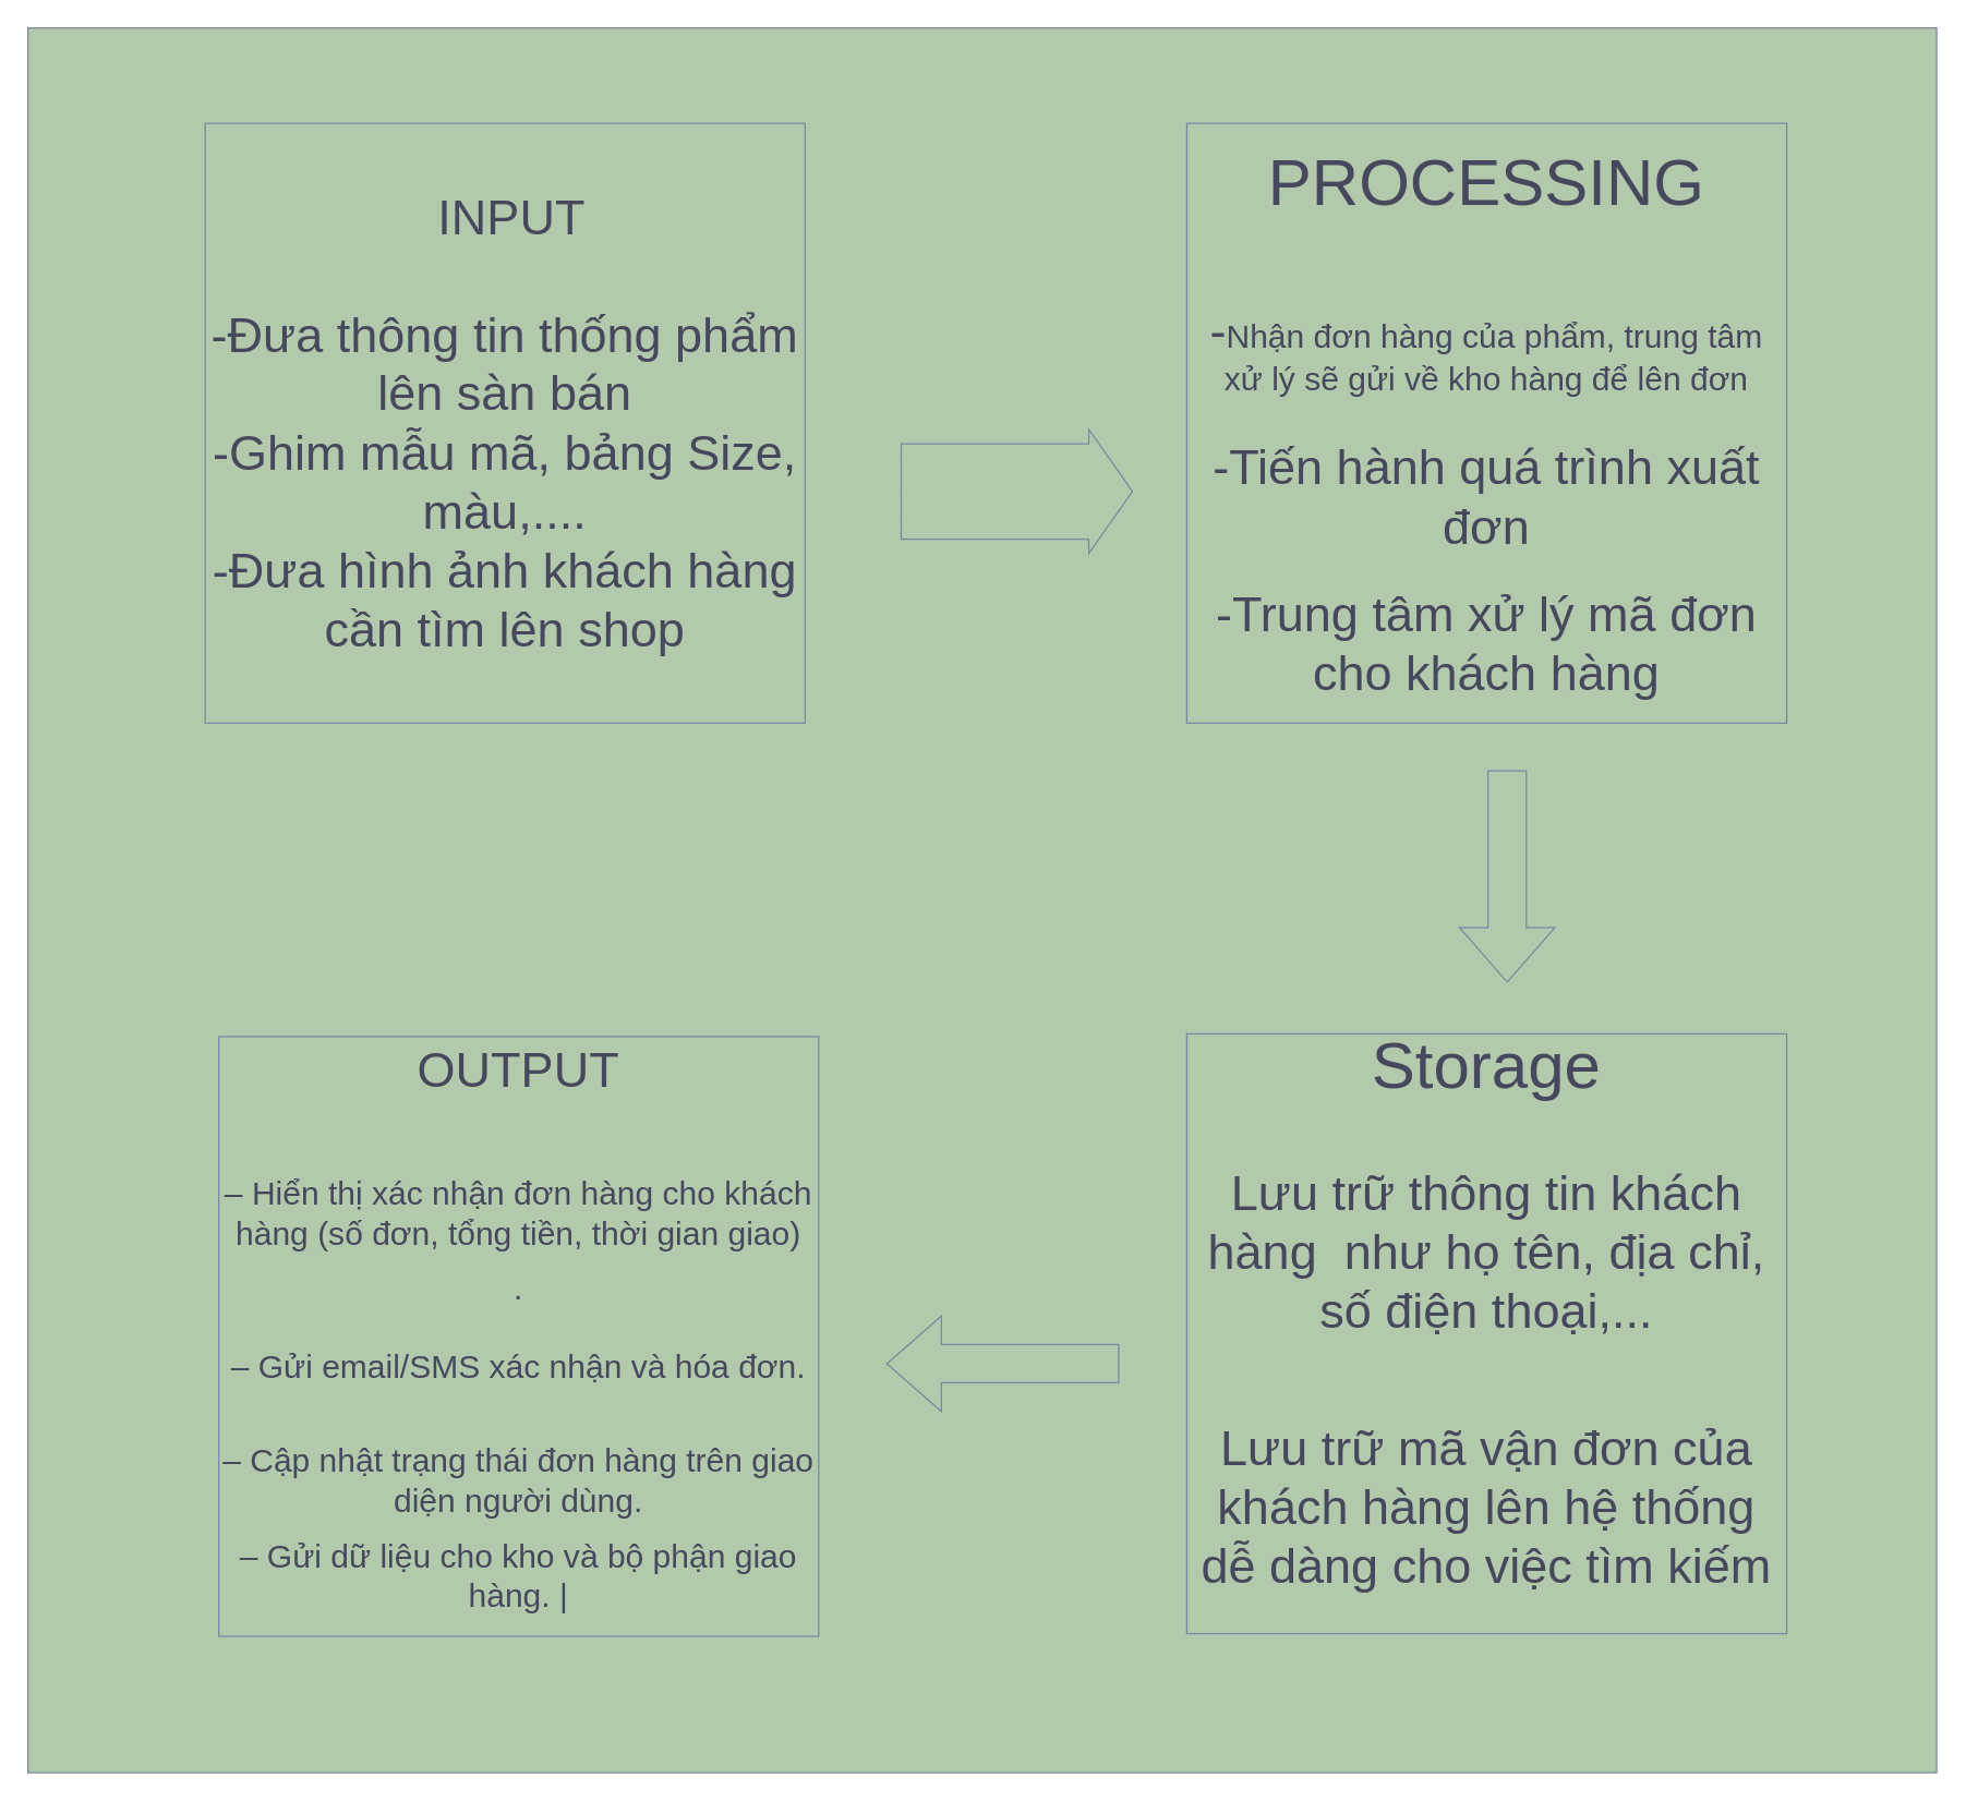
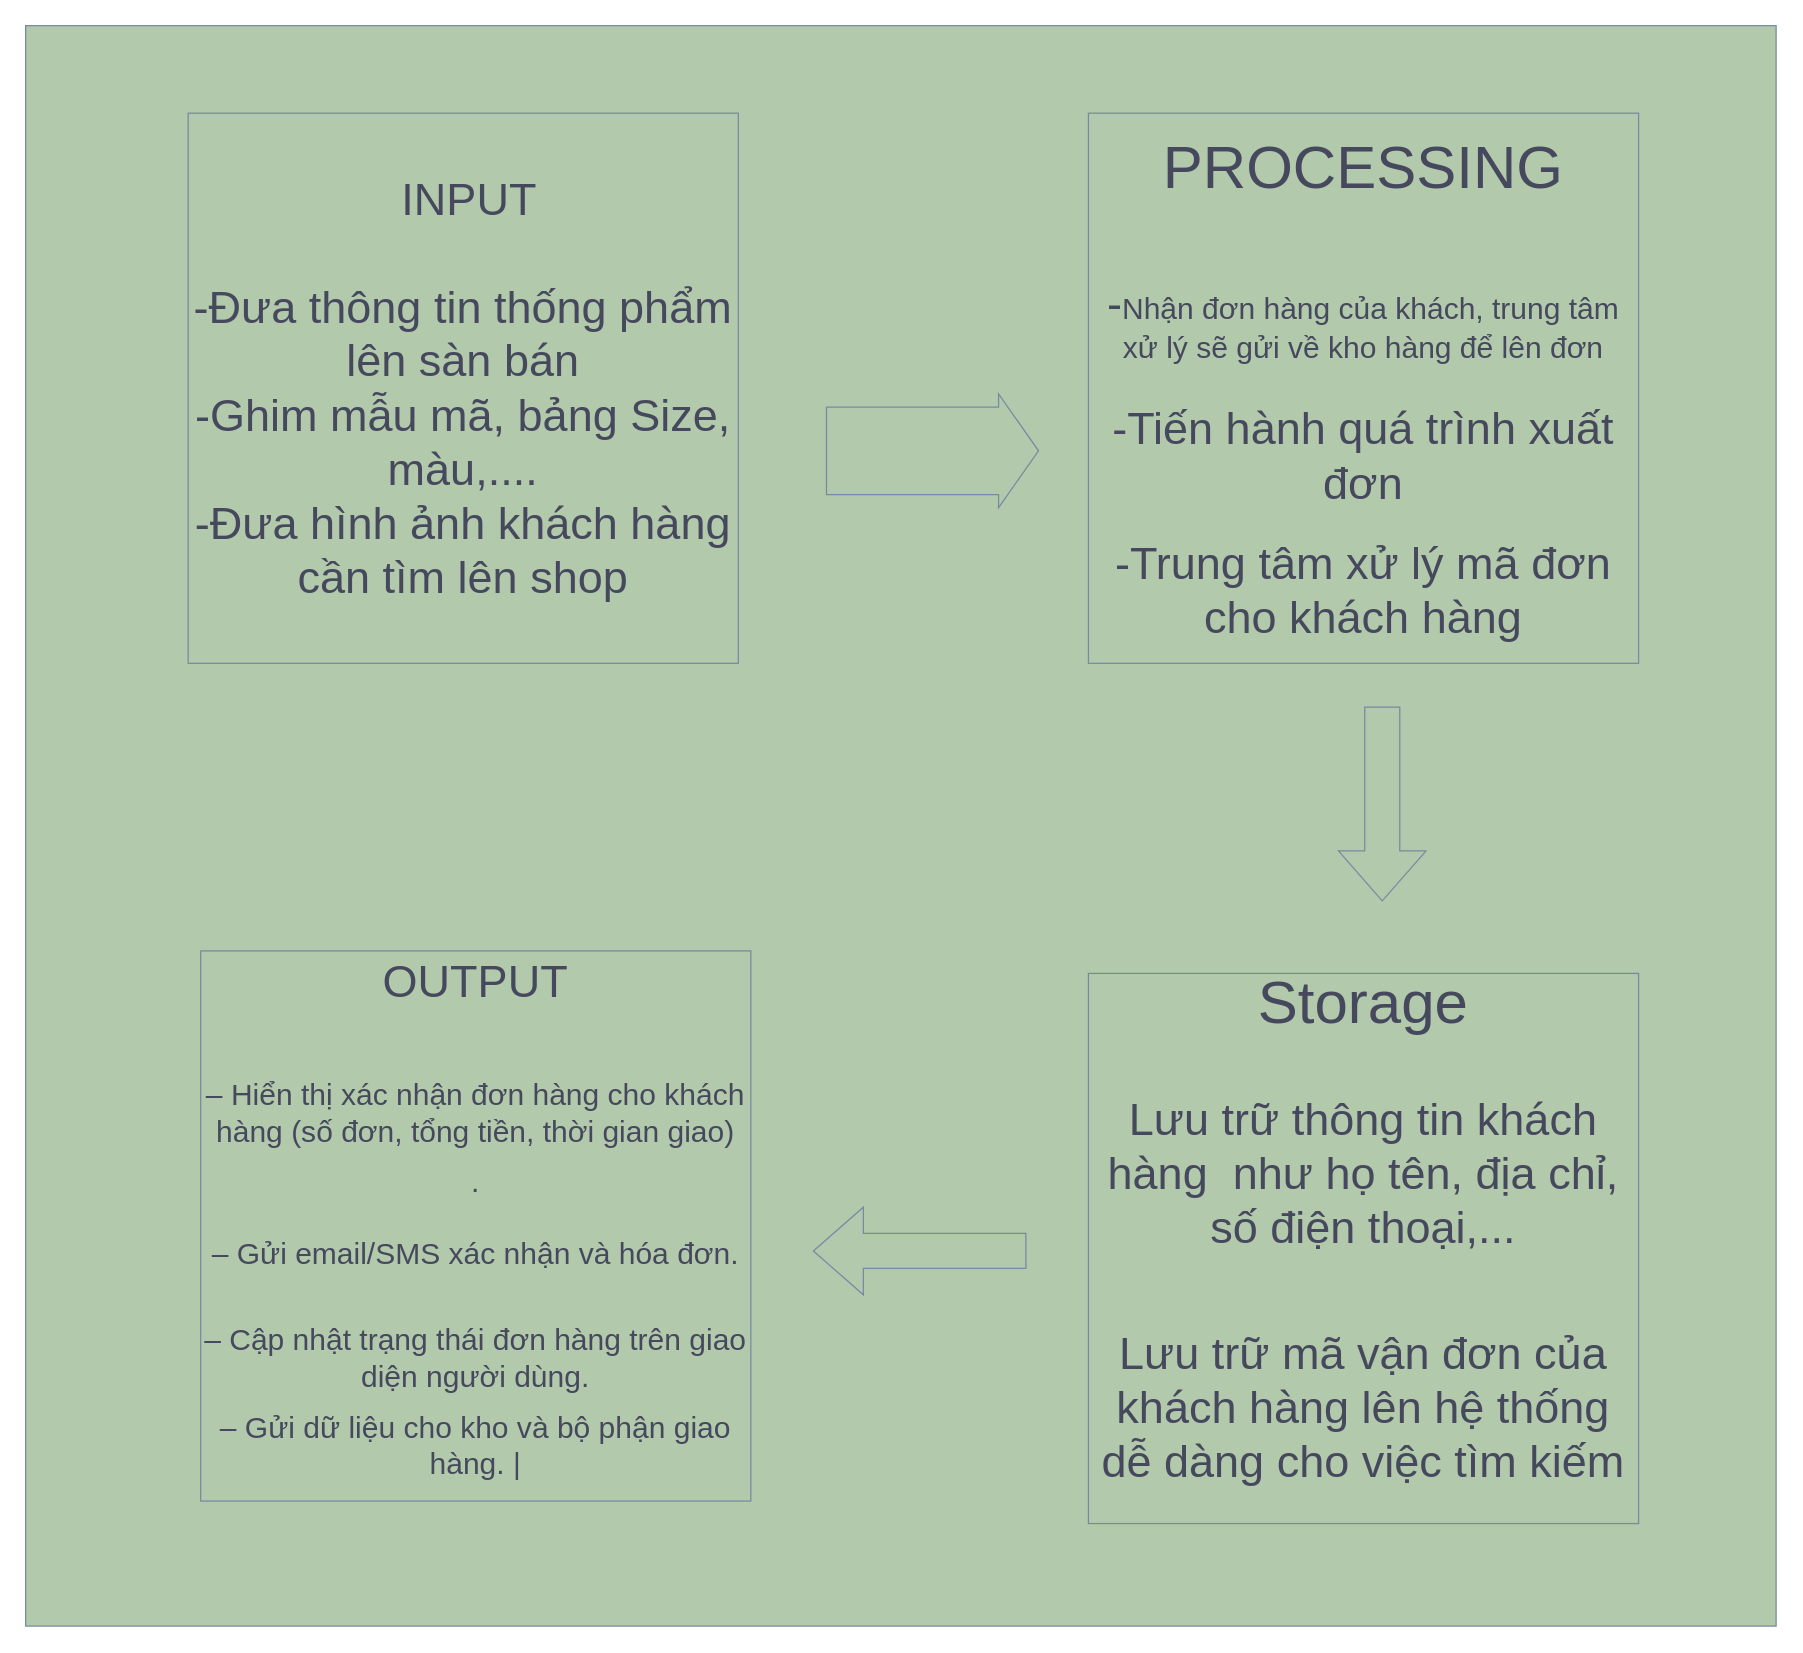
  <mxCell id="0" />
  <mxCell id="1" parent="0" />
  <mxCell id="2" value="" style="rounded=0;whiteSpace=wrap;html=1;labelBackgroundColor=none;fillColor=#B2C9AB;strokeColor=#788AA3;fontColor=#46495D;" parent="1" vertex="1"><mxGeometry x="20" y="20" width="1400" height="1280" as="geometry" /></mxCell>
  <mxCell id="3" value="&lt;div&gt;&lt;font style=&quot;font-size: 36px;&quot;&gt;&amp;nbsp;INPUT&lt;/font&gt;&lt;/div&gt;&lt;div&gt;&lt;font style=&quot;font-size: 36px;&quot;&gt;&lt;br&gt;&lt;/font&gt;&lt;/div&gt;&lt;div&gt;&lt;span style=&quot;font-size: 36px;&quot;&gt;-Đưa thông tin thống phẩm lên sàn bán&lt;/span&gt;&lt;/div&gt;&lt;div&gt;&lt;span style=&quot;font-size: 36px;&quot;&gt;-Ghim mẫu mã, bảng Size, màu,....&lt;/span&gt;&lt;/div&gt;&lt;div&gt;&lt;span style=&quot;font-size: 36px;&quot;&gt;-Đưa hình ảnh khách hàng cần tìm lên shop&lt;/span&gt;&lt;/div&gt;" style="whiteSpace=wrap;html=1;aspect=fixed;labelBackgroundColor=none;fillColor=#B2C9AB;strokeColor=#788AA3;fontColor=#46495D;" parent="1" vertex="1"><mxGeometry x="150" y="90" width="440" height="440" as="geometry" /></mxCell>
- <mxCell id="4" value="&lt;font style=&quot;font-size: 48px;&quot;&gt;PROCESSING&lt;/font&gt;&lt;div&gt;&lt;span style=&quot;font-size: 48px;&quot;&gt;&lt;br&gt;&lt;/span&gt;&lt;div&gt;&lt;font style=&quot;font-size: 36px;&quot;&gt;-&lt;/font&gt;&lt;font style=&quot;font-size: 24px;&quot;&gt;Nhận đơn hàng của phẩm, trung tâm xử lý sẽ gửi về kho hàng để lên đơn&lt;/font&gt;&lt;/div&gt;&lt;div&gt;&lt;font style=&quot;font-size: 24px;&quot;&gt;&lt;br&gt;&lt;/font&gt;&lt;/div&gt;&lt;div&gt;&lt;font style=&quot;font-size: 36px;&quot;&gt;-Tiến hành quá trình xuất đơn&lt;/font&gt;&lt;/div&gt;&lt;div&gt;&lt;font style=&quot;font-size: 18px;&quot;&gt;&lt;br&gt;&lt;/font&gt;&lt;/div&gt;&lt;div&gt;&lt;font style=&quot;font-size: 36px;&quot;&gt;-Trung tâm xử lý mã đơn cho khách hàng&lt;/font&gt;&lt;/div&gt;&lt;/div&gt;" style="whiteSpace=wrap;html=1;aspect=fixed;labelBackgroundColor=none;fillColor=#B2C9AB;strokeColor=#788AA3;fontColor=#46495D;" parent="1" vertex="1"><mxGeometry x="870" y="90" width="440" height="440" as="geometry" /></mxCell>
+ <mxCell id="4" value="&lt;font style=&quot;font-size: 48px;&quot;&gt;PROCESSING&lt;/font&gt;&lt;div&gt;&lt;span style=&quot;font-size: 48px;&quot;&gt;&lt;br&gt;&lt;/span&gt;&lt;div&gt;&lt;font style=&quot;font-size: 36px;&quot;&gt;-&lt;/font&gt;&lt;font style=&quot;font-size: 24px;&quot;&gt;Nhận đơn hàng của khách, trung tâm xử lý sẽ gửi về kho hàng để lên đơn&lt;/font&gt;&lt;/div&gt;&lt;div&gt;&lt;font style=&quot;font-size: 24px;&quot;&gt;&lt;br&gt;&lt;/font&gt;&lt;/div&gt;&lt;div&gt;&lt;font style=&quot;font-size: 36px;&quot;&gt;-Tiến hành quá trình xuất đơn&lt;/font&gt;&lt;/div&gt;&lt;div&gt;&lt;font style=&quot;font-size: 18px;&quot;&gt;&lt;br&gt;&lt;/font&gt;&lt;/div&gt;&lt;div&gt;&lt;font style=&quot;font-size: 36px;&quot;&gt;-Trung tâm xử lý mã đơn cho khách hàng&lt;/font&gt;&lt;/div&gt;&lt;/div&gt;" style="whiteSpace=wrap;html=1;aspect=fixed;labelBackgroundColor=none;fillColor=#B2C9AB;strokeColor=#788AA3;fontColor=#46495D;" parent="1" vertex="1"><mxGeometry x="870" y="90" width="440" height="440" as="geometry" /></mxCell>
  <mxCell id="5" value="&lt;font style=&quot;font-size: 36px;&quot;&gt;OUTPUT&lt;/font&gt;&lt;div&gt;&lt;font style=&quot;font-size: 36px;&quot;&gt;&lt;br&gt;&lt;/font&gt;&lt;/div&gt;&lt;div&gt;&lt;p data-end=&quot;1598&quot; data-start=&quot;1258&quot;&gt;&lt;font style=&quot;font-size: 24px;&quot;&gt;– Hiển thị xác nhận đơn hàng cho khách hàng (số đơn, tổng tiền, thời gian giao)&lt;/font&gt;&lt;/p&gt;&lt;p data-end=&quot;1598&quot; data-start=&quot;1258&quot;&gt;&lt;font style=&quot;font-size: 24px;&quot;&gt;.&lt;br data-end=&quot;1454&quot; data-start=&quot;1451&quot;&gt;&lt;br&gt;– Gửi email/SMS xác nhận và hóa đơn.&lt;/font&gt;&lt;/p&gt;&lt;p data-end=&quot;1598&quot; data-start=&quot;1258&quot;&gt;&lt;font style=&quot;font-size: 24px;&quot;&gt;&lt;br data-end=&quot;1493&quot; data-start=&quot;1490&quot;&gt;– Cập nhật trạng thái đơn hàng trên giao diện người dùng.&lt;/font&gt;&lt;/p&gt;&lt;p data-end=&quot;1598&quot; data-start=&quot;1258&quot;&gt;&lt;font style=&quot;font-size: 24px;&quot;&gt;– Gửi dữ liệu cho kho và bộ phận giao hàng. |&lt;/font&gt;&lt;/p&gt;&lt;/div&gt;" style="whiteSpace=wrap;html=1;aspect=fixed;labelBackgroundColor=none;fillColor=#B2C9AB;strokeColor=#788AA3;fontColor=#46495D;" parent="1" vertex="1"><mxGeometry x="160" y="760" width="440" height="440" as="geometry" /></mxCell>
- <mxCell id="6" value="&lt;font style=&quot;font-size: 48px;&quot;&gt;Storage&lt;/font&gt;&lt;div&gt;&lt;font style=&quot;font-size: 36px;&quot;&gt;&lt;br&gt;&lt;/font&gt;&lt;/div&gt;&lt;div&gt;&lt;font style=&quot;font-size: 36px;&quot;&gt;Lưu trữ thông tin khách hàng&amp;nbsp; như họ tên, địa chỉ, số điện thoại,...&lt;/font&gt;&lt;/div&gt;&lt;div&gt;&lt;font style=&quot;font-size: 48px;&quot;&gt;&lt;br&gt;&lt;/font&gt;&lt;/div&gt;&lt;div&gt;&lt;font style=&quot;font-size: 36px;&quot;&gt;Lưu trữ mã vận đơn của khách hàng lên hệ thống dễ dàng cho việc tìm kiếm&lt;/font&gt;&lt;/div&gt;&lt;div&gt;&lt;font size=&quot;3&quot;&gt;&lt;br&gt;&lt;/font&gt;&lt;/div&gt;&lt;div&gt;&lt;br&gt;&lt;/div&gt;" style="whiteSpace=wrap;html=1;aspect=fixed;labelBackgroundColor=none;fillColor=#B2C9AB;strokeColor=#788AA3;fontColor=#46495D;" parent="1" vertex="1"><mxGeometry x="870" y="758" width="440" height="440" as="geometry" /></mxCell>
+ <mxCell id="6" value="&lt;font style=&quot;font-size: 48px;&quot;&gt;Storage&lt;/font&gt;&lt;div&gt;&lt;font style=&quot;font-size: 36px;&quot;&gt;&lt;br&gt;&lt;/font&gt;&lt;/div&gt;&lt;div&gt;&lt;font style=&quot;font-size: 36px;&quot;&gt;Lưu trữ thông tin khách hàng&amp;nbsp; như họ tên, địa chỉ, số điện thoại,...&lt;/font&gt;&lt;/div&gt;&lt;div&gt;&lt;font style=&quot;font-size: 48px;&quot;&gt;&lt;br&gt;&lt;/font&gt;&lt;/div&gt;&lt;div&gt;&lt;font style=&quot;font-size: 36px;&quot;&gt;Lưu trữ mã vận đơn của khách hàng lên hệ thống dễ dàng cho việc tìm kiếm&lt;/font&gt;&lt;/div&gt;&lt;div&gt;&lt;font size=&quot;3&quot;&gt;&lt;br&gt;&lt;/font&gt;&lt;/div&gt;&lt;div&gt;&lt;br&gt;&lt;/div&gt;" style="whiteSpace=wrap;html=1;aspect=fixed;labelBackgroundColor=none;fillColor=#B2C9AB;strokeColor=#788AA3;fontColor=#46495D;" parent="1" vertex="1"><mxGeometry x="870" y="778" width="440" height="440" as="geometry" /></mxCell>
  <mxCell id="7" value="" style="shape=flexArrow;endArrow=classic;html=1;rounded=0;width=70;endSize=10.32;exitX=0.714;exitY=0.999;exitDx=0;exitDy=0;exitPerimeter=0;labelBackgroundColor=none;strokeColor=#788AA3;fontColor=default;" parent="1" edge="1"><mxGeometry width="50" height="50" relative="1" as="geometry"><mxPoint x="660" y="360" as="sourcePoint" /><mxPoint x="830.59" y="360" as="targetPoint" /></mxGeometry></mxCell>
  <mxCell id="8" value="" style="html=1;shadow=0;dashed=0;align=center;verticalAlign=middle;shape=mxgraph.arrows2.arrow;dy=0.6;dx=40;direction=south;notch=0;labelBackgroundColor=none;fillColor=#B2C9AB;strokeColor=#788AA3;fontColor=#46495D;" parent="1" vertex="1"><mxGeometry x="1070" y="565" width="70" height="155" as="geometry" /></mxCell>
  <mxCell id="9" value="" style="html=1;shadow=0;dashed=0;align=center;verticalAlign=middle;shape=mxgraph.arrows2.arrow;dy=0.6;dx=40;flipH=1;notch=0;labelBackgroundColor=none;fillColor=#B2C9AB;strokeColor=#788AA3;fontColor=#46495D;" parent="1" vertex="1"><mxGeometry x="650" y="965" width="170" height="70" as="geometry" /></mxCell>
